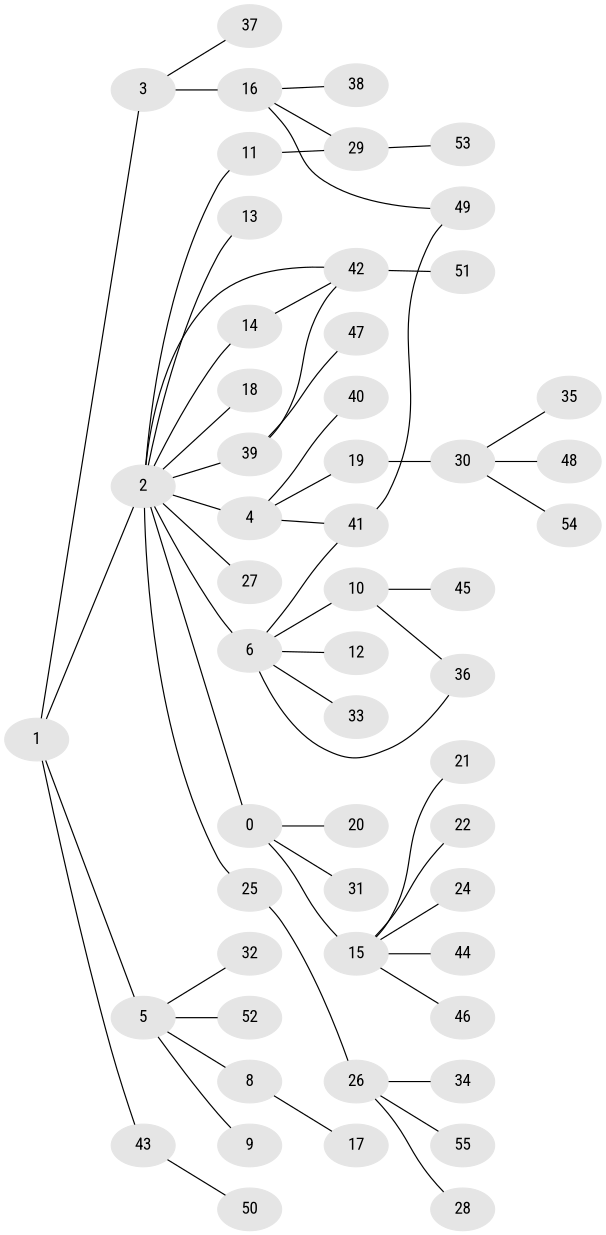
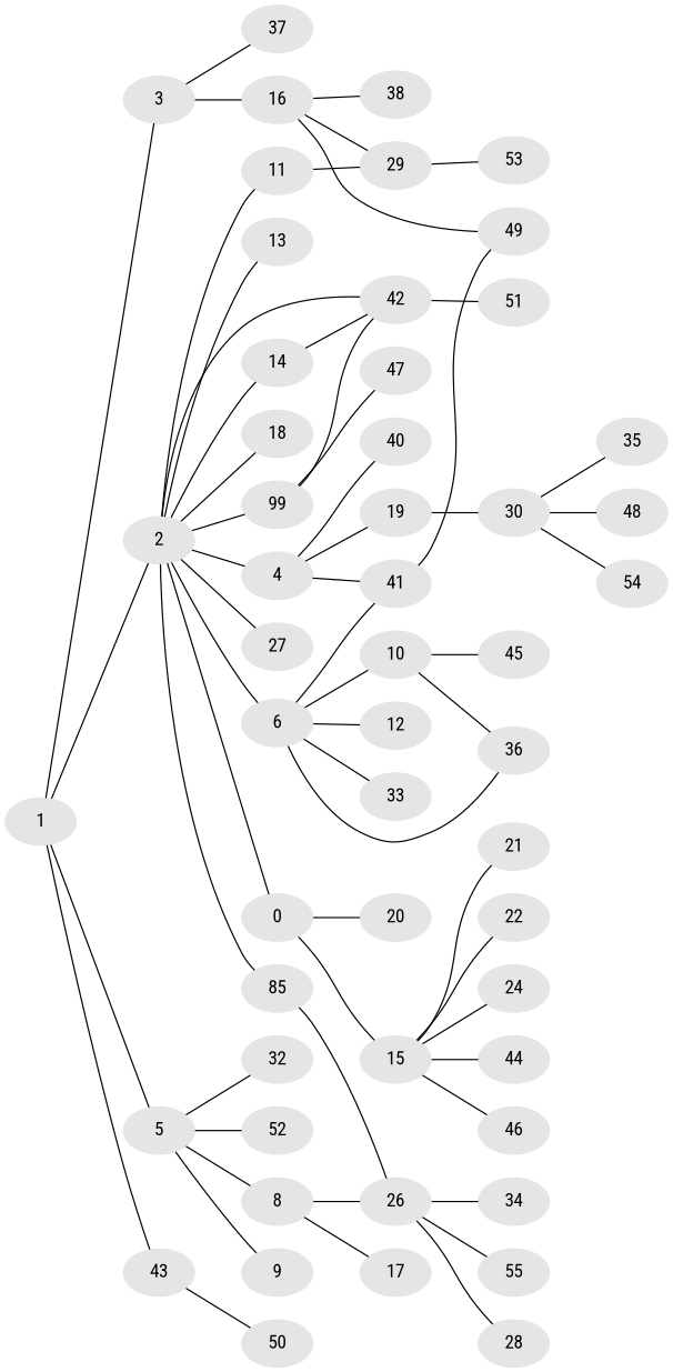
  graph {
    fontname="Roboto Condensed"
    rankdir=LR
    node [color=gray90 fontname="Roboto Condensed" style=filled]
    edge [fontname="Roboto Condensed"]
    1
    2
    3
    5
    43
    4
    6
    n8 [label=0]
    11
    13
    14
    18
-   25
+   25 [label=85]
    27
-   39
+   39 [label=99]
    42
    16
    37
    8
    9
    32
    52
    50
    19
    40
    41
    10
    12
    33
    36
    15
    20
-   31
    29
    26
    47
    51
    38
    49
    30
    17
    45
    21
    22
    24
    44
    46
    28
    34
    55
    53
    35
    48
    54
    1 -- 2
    1 -- 3
    1 -- 5
    1 -- 43
    2 -- 4
    2 -- 6
    2 -- n8
    2 -- 11
    2 -- 13
    2 -- 14
    2 -- 18
    2 -- 25
    2 -- 27
    2 -- 39
    2 -- 42
    3 -- 16
    3 -- 37
    5 -- 8
    5 -- 9
    5 -- 32
    5 -- 52
    43 -- 50
    4 -- 19
    4 -- 40
    4 -- 41
    6 -- 41
    6 -- 10
    6 -- 12
    6 -- 33
    6 -- 36
    n8 -- 15
    n8 -- 20
-   n8 -- 31
    11 -- 29
    14 -- 42
    25 -- 26
    39 -- 42
    39 -- 47
    42 -- 51
    16 -- 29
    16 -- 38
    16 -- 49
+   8 -- 26
    8 -- 17
    19 -- 30
    41 -- 49
    10 -- 36
    10 -- 45
    15 -- 21
    15 -- 22
    15 -- 24
    15 -- 44
    15 -- 46
    29 -- 53
    26 -- 28
    26 -- 34
    26 -- 55
    30 -- 35
    30 -- 48
    30 -- 54
  }
